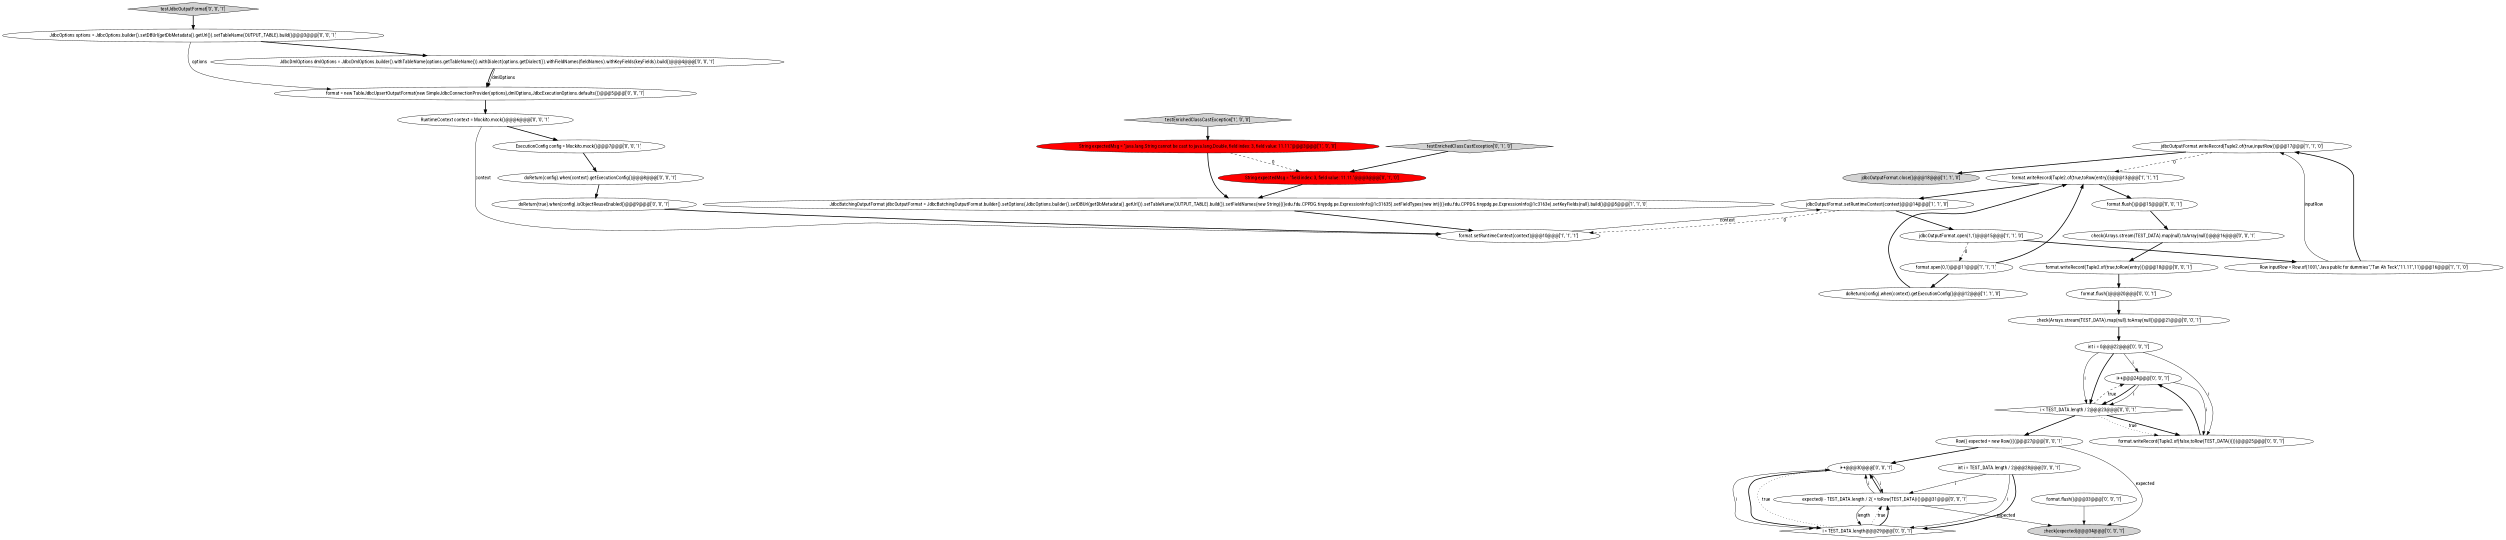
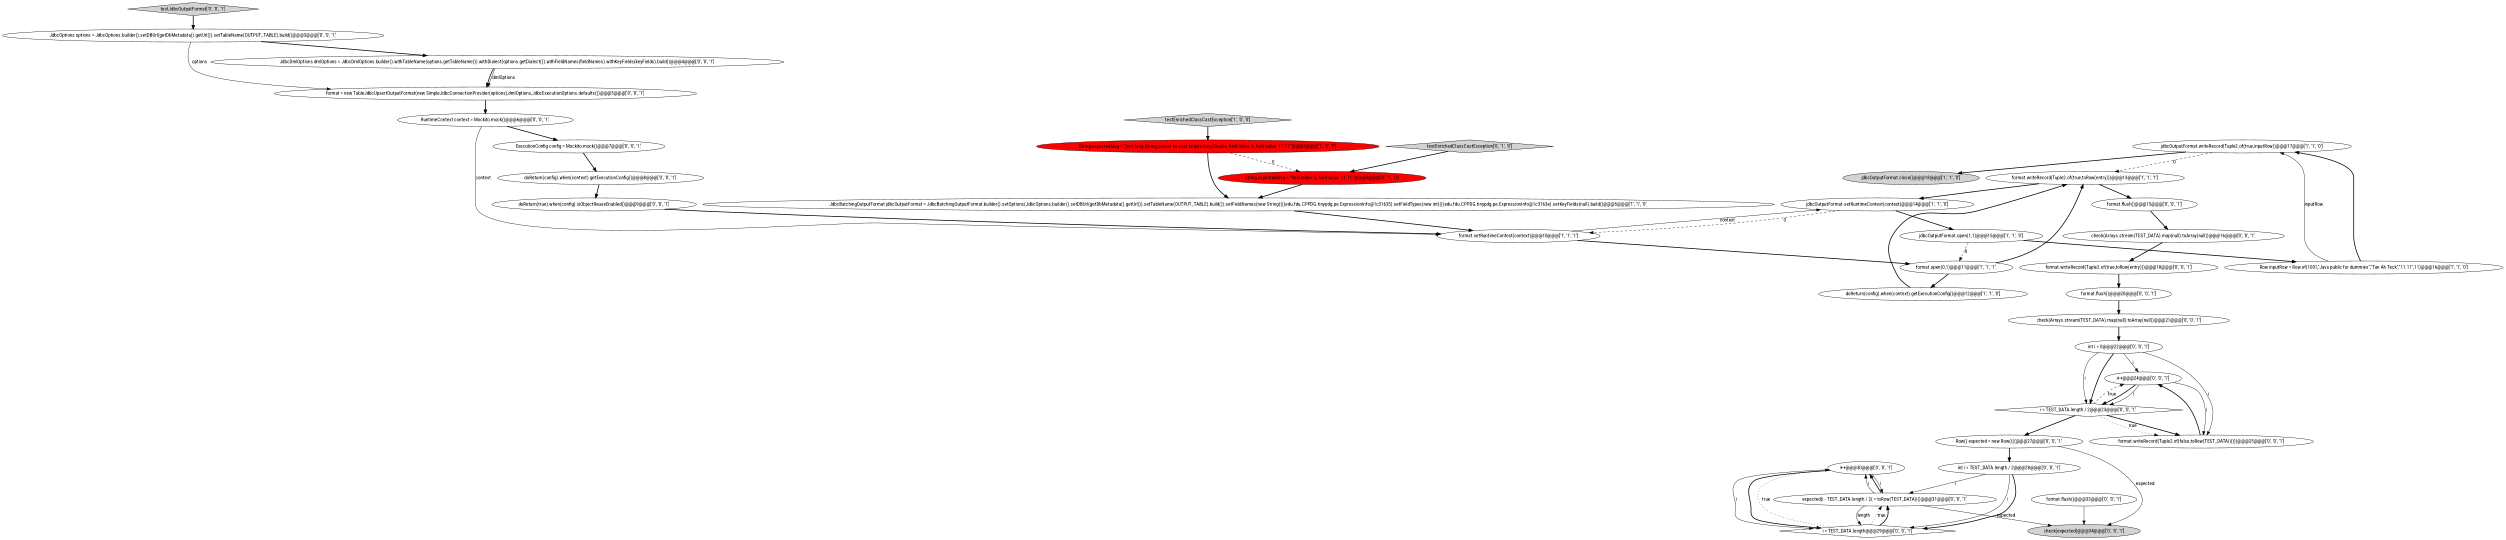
  digraph {
    fontname="Roboto Condensed"
    node [fillcolor=white fontname="Roboto Condensed" shape=ellipse style=filled]
    edge [fontname="Roboto Condensed" style=bold]
    n1 [fillcolor=lightgray label="jdbcOutputFormat.close()@@@18@@@['1', '1', '0']"]
    n2 [label="check(Arrays.stream(TEST_DATA).map(null).toArray(null))@@@21@@@['0', '0', '1']"]
    n3 [label="int i = 0@@@22@@@['0', '0', '1']"]
    n4 [label="i++@@@24@@@['0', '0', '1']"]
    n5 [label="i < TEST_DATA.length / 2@@@23@@@['0', '0', '1']" shape=diamond]
    n6 [label="format.writeRecord(Tuple2.of(false,toRow(TEST_DATA(i()))@@@25@@@['0', '0', '1']"]
    n7 [label="doReturn(config).when(context).getExecutionConfig()@@@8@@@['0', '0', '1']"]
    n8 [label="doReturn(true).when(config).isObjectReuseEnabled()@@@9@@@['0', '0', '1']"]
    n9 [label="format.setRuntimeContext(context)@@@10@@@['1', '1', '1']"]
    n10 [label="expected(i - TEST_DATA.length / 2( = toRow(TEST_DATA(i()@@@31@@@['0', '0', '1']"]
    n11 [label="i++@@@30@@@['0', '0', '1']"]
    n12 [label="i < TEST_DATA.length@@@29@@@['0', '0', '1']" shape=diamond]
    n13 [fillcolor=lightgray label="check(expected)@@@34@@@['0', '0', '1']"]
    n14 [fillcolor=lightgray label="testJdbcOutputFormat['0', '0', '1']" shape=diamond]
    n15 [label="JdbcOptions options = JdbcOptions.builder().setDBUrl(getDbMetadata().getUrl()).setTableName(OUTPUT_TABLE).build()@@@3@@@['0', '0', '1']"]
    n16 [label="JdbcDmlOptions dmlOptions = JdbcDmlOptions.builder().withTableName(options.getTableName()).withDialect(options.getDialect()).withFieldNames(fieldNames).withKeyFields(keyFields).build()@@@4@@@['0', '0', '1']"]
    n17 [label="format = new TableJdbcUpsertOutputFormat(new SimpleJdbcConnectionProvider(options),dmlOptions,JdbcExecutionOptions.defaults())@@@5@@@['0', '0', '1']"]
    n18 [label="format.open(0,1)@@@11@@@['1', '1', '1']"]
    n19 [label="jdbcOutputFormat.setRuntimeContext(context)@@@14@@@['1', '1', '0']"]
    n20 [label="doReturn(config).when(context).getExecutionConfig()@@@12@@@['1', '1', '0']"]
    n21 [label="format.writeRecord(Tuple2.of(true,toRow(entry)))@@@13@@@['1', '1', '1']"]
    n22 [label="jdbcOutputFormat.open(1,1)@@@15@@@['1', '1', '0']"]
    n23 [label="check(Arrays.stream(TEST_DATA).map(null).toArray(null))@@@16@@@['0', '0', '1']"]
    n24 [label="format.writeRecord(Tuple2.of(true,toRow(entry)))@@@18@@@['0', '0', '1']"]
    n25 [label="format.flush()@@@20@@@['0', '0', '1']"]
    n26 [label="Row inputRow = Row.of(1001,\"Java public for dummies\",\"Tan Ah Teck\",\"11.11\",11)@@@16@@@['1', '1', '0']"]
    n27 [label="jdbcOutputFormat.writeRecord(Tuple2.of(true,inputRow))@@@17@@@['1', '1', '0']"]
    n28 [fillcolor=red label="String expectedMsg = \"java.lang.String cannot be cast to java.lang.Double, field index: 3, field value: 11.11.\"@@@3@@@['1', '0', '0']"]
    n29 [fillcolor=red label="String expectedMsg = \"field index: 3, field value: 11.11.\"@@@3@@@['0', '1', '0']"]
    n30 [label="JdbcBatchingOutputFormat jdbcOutputFormat = JdbcBatchingOutputFormat.builder().setOptions(JdbcOptions.builder().setDBUrl(getDbMetadata().getUrl()).setTableName(OUTPUT_TABLE).build()).setFieldNames(new String((((edu.fdu.CPPDG.tinypdg.pe.ExpressionInfo@1c31635).setFieldTypes(new int((((edu.fdu.CPPDG.tinypdg.pe.ExpressionInfo@1c3163e).setKeyFields(null).build()@@@5@@@['1', '1', '0']"]
    n31 [label="Row(( expected = new Row((((@@@27@@@['0', '0', '1']"]
    n32 [label="int i = TEST_DATA.length / 2@@@28@@@['0', '0', '1']"]
    n33 [label="RuntimeContext context = Mockito.mock()@@@6@@@['0', '0', '1']"]
    n34 [label="format.flush()@@@15@@@['0', '0', '1']"]
    n35 [label="ExecutionConfig config = Mockito.mock()@@@7@@@['0', '0', '1']"]
    n36 [label="format.flush()@@@33@@@['0', '0', '1']"]
    n37 [fillcolor=lightgray label="testEnrichedClassCastException['0', '1', '0']" shape=diamond]
    n38 [fillcolor=lightgray label="testEnrichedClassCastException['1', '0', '0']" shape=diamond]
    n2 -> n3
    n3 -> n4 [label=i style=solid]
    n3 -> n5 [label=i style=solid]
    n3 -> n5
    n3 -> n6 [label=i style=solid]
    n4 -> n5
    n4 -> n5 [label=i style=solid]
    n4 -> n6 [label=i style=solid]
    n5 -> n4 [label=true style=dashed]
    n5 -> n6
    n5 -> n6 [label=true style=dotted]
    n5 -> n31
    n6 -> n4
    n7 -> n8
    n8 -> n9
+   n9 -> n18
    n9 -> n19 [label=context style=solid]
    n10 -> n11 [label=i style=solid]
    n10 -> n11
    n10 -> n12 [label=length style=solid]
    n10 -> n13 [label=expected style=solid]
    n11 -> n10 [label=i style=solid]
    n11 -> n12 [label=i style=solid]
    n11 -> n12
    n12 -> n10 [label=true style=dotted]
    n12 -> n10
    n12 -> n11 [label=true style=dotted]
    n14 -> n15
    n15 -> n16
    n15 -> n17 [label=options style=solid]
    n16 -> n17
    n16 -> n17 [label=dmlOptions style=solid]
    n17 -> n33
    n18 -> n20
    n18 -> n21
    n19 -> n9 [label=0 style=dashed]
    n19 -> n22
    n20 -> n21
    n21 -> n19
    n21 -> n34
    n22 -> n18 [label=0 style=dashed]
    n22 -> n26
    n23 -> n24
    n24 -> n25
    n25 -> n2
    n26 -> n27 [label=inputRow style=solid]
    n26 -> n27
    n27 -> n1
    n27 -> n21 [label=0 style=dashed]
    n28 -> n29 [label=0 style=dashed]
    n28 -> n30
    n29 -> n30
    n30 -> n9
    n31 -> n13 [label=expected style=solid]
-   n31 -> n11
+   n31 -> n32
    n32 -> n10 [label=i style=solid]
    n32 -> n12 [label=i style=solid]
    n32 -> n12
    n33 -> n9 [label=context style=solid]
    n33 -> n35
    n34 -> n23
    n35 -> n7
    n36 -> n13 [style=solid]
    n37 -> n29
    n38 -> n28
  }
